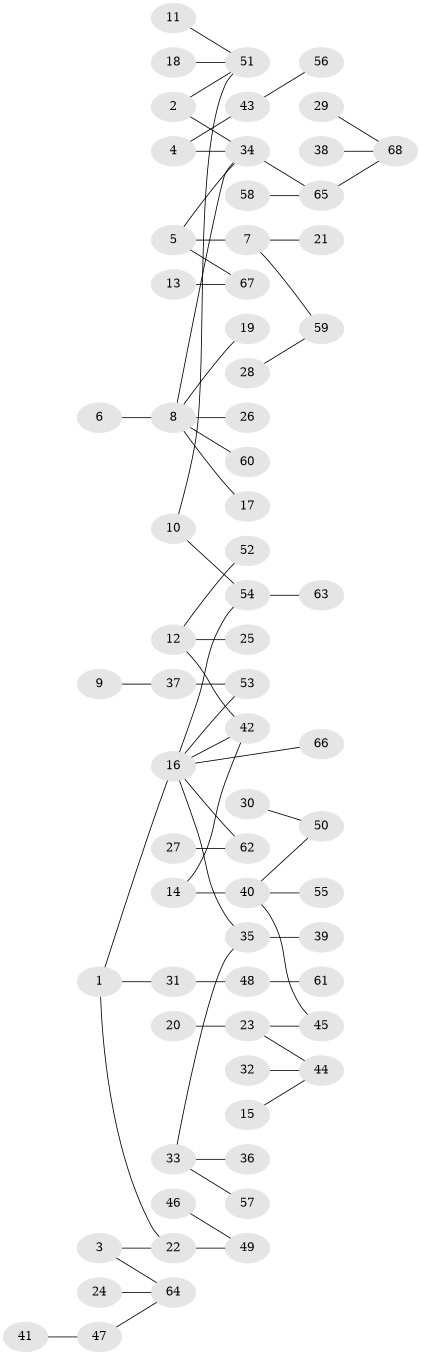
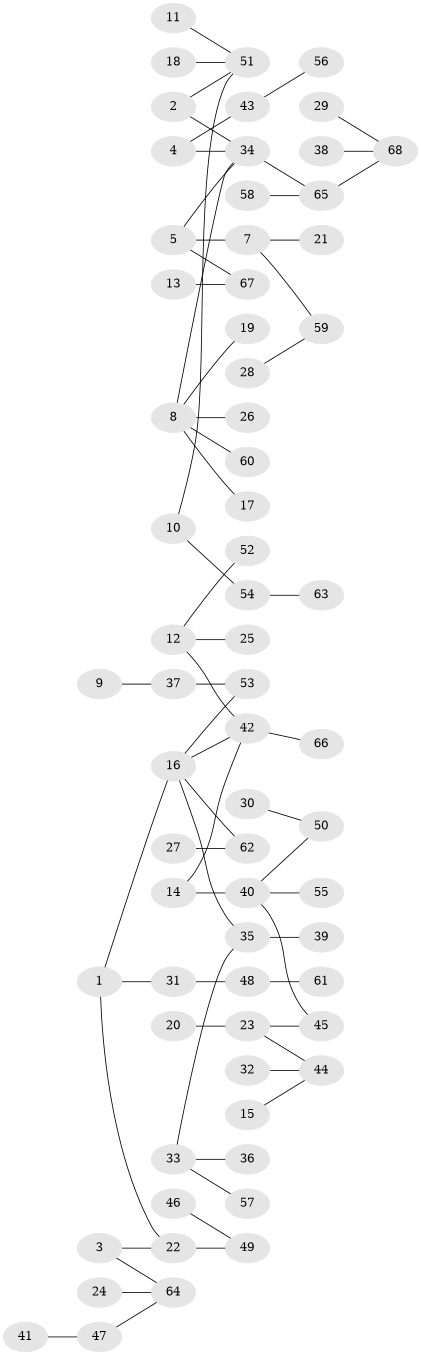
  graph {
    rankdir=LR
    node [color=gray90 style=filled]
    edge [weight=1.0]
    1
    16
    22
    31
    53
    54
    42
    35
    62
    66
    49
    48
    2
    34
    51
    65
    3
    64
    4
    43
    56
    5
    7
    67
    21
    59
-   6
    8
    17
    19
    26
    60
    9
    37
    10
    63
    11
    12
    25
    52
    13
    14
    40
    45
    50
    55
    15
    44
    39
    18
    20
    23
    24
    27
    28
    29
    68
    30
    61
    32
    33
    36
    57
    38
    41
    47
    46
    58
    1 -- 16
    1 -- 22
    1 -- 31
    16 -- 53
-   16 -- 54
    16 -- 42
    16 -- 35
    16 -- 62
-   16 -- 66
+   42 -- 66
    22 -- 49
    31 -- 48
    54 -- 63
    35 -- 39
    48 -- 61
    2 -- 34
    2 -- 51
    34 -- 65
    65 -- 68
    3 -- 22
    3 -- 64
    4 -- 34
    4 -- 43
    43 -- 56
    5 -- 34
    5 -- 7
    5 -- 67
    7 -- 21
    7 -- 59
-   6 -- 8
    8 -- 34
    8 -- 17
    8 -- 19
    8 -- 26
    8 -- 60
    9 -- 37
    37 -- 53
    10 -- 54
    10 -- 51
    11 -- 51
    12 -- 42
    12 -- 25
    12 -- 52
    13 -- 67
    14 -- 42
    14 -- 40
    40 -- 45
    40 -- 50
    40 -- 55
    15 -- 44
    18 -- 51
    20 -- 23
    23 -- 45
    23 -- 44
    24 -- 64
    27 -- 62
    28 -- 59
    29 -- 68
    30 -- 50
    32 -- 44
    33 -- 35
    33 -- 36
    33 -- 57
    38 -- 68
    41 -- 47
    47 -- 64
    46 -- 49
    58 -- 65
  }
